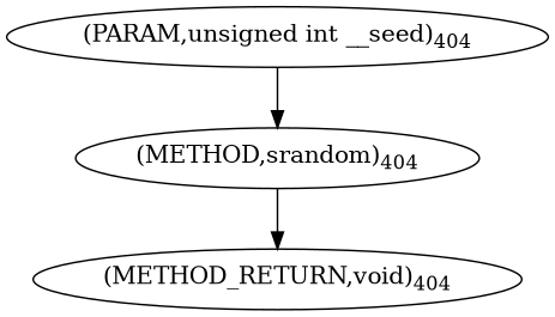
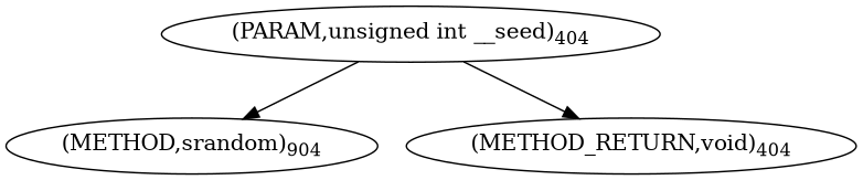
  digraph {
-   n1 [label=<(METHOD,srandom)<SUB>404</SUB>>]
+   n1 [label=<(METHOD,srandom)<SUB>904</SUB>>]
    n2 [label=<(METHOD_RETURN,void)<SUB>404</SUB>>]
    n3 [label=<(PARAM,unsigned int __seed)<SUB>404</SUB>>]
-   n1 -> n2
+   n3 -> n2
    n3 -> n1
  }
